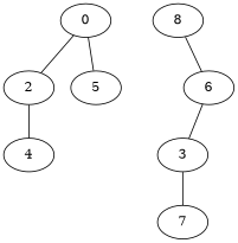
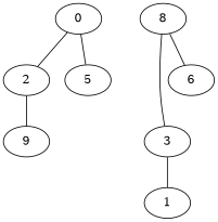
  graph {
    node [type=corner]
    edge [frequency=1 type0=line]
    0 [x=429 y=414]
    2 [x=107 y=417]
    5 [x=420 y=99]
-   4 [x=103 y=97]
+   4 [x=103 y=97 label=9]
    n5 [label=8 x=493 y=22]
    3 [x=35 y=19]
    6 [x=501 y=495]
-   7 [x=21 y=485]
+   7 [x=21 y=485 label=1]
    0 -- 2 [angle0=-.01]
    0 -- 5 [angle0=1.54]
    2 -- 4 [angle0=1.56]
-   6 -- 3 [angle0=.01]
+   n5 -- 3 [angle0=.01]
    n5 -- 6 [angle0=1.55]
    3 -- 7 [angle0=-1.54]
  }
